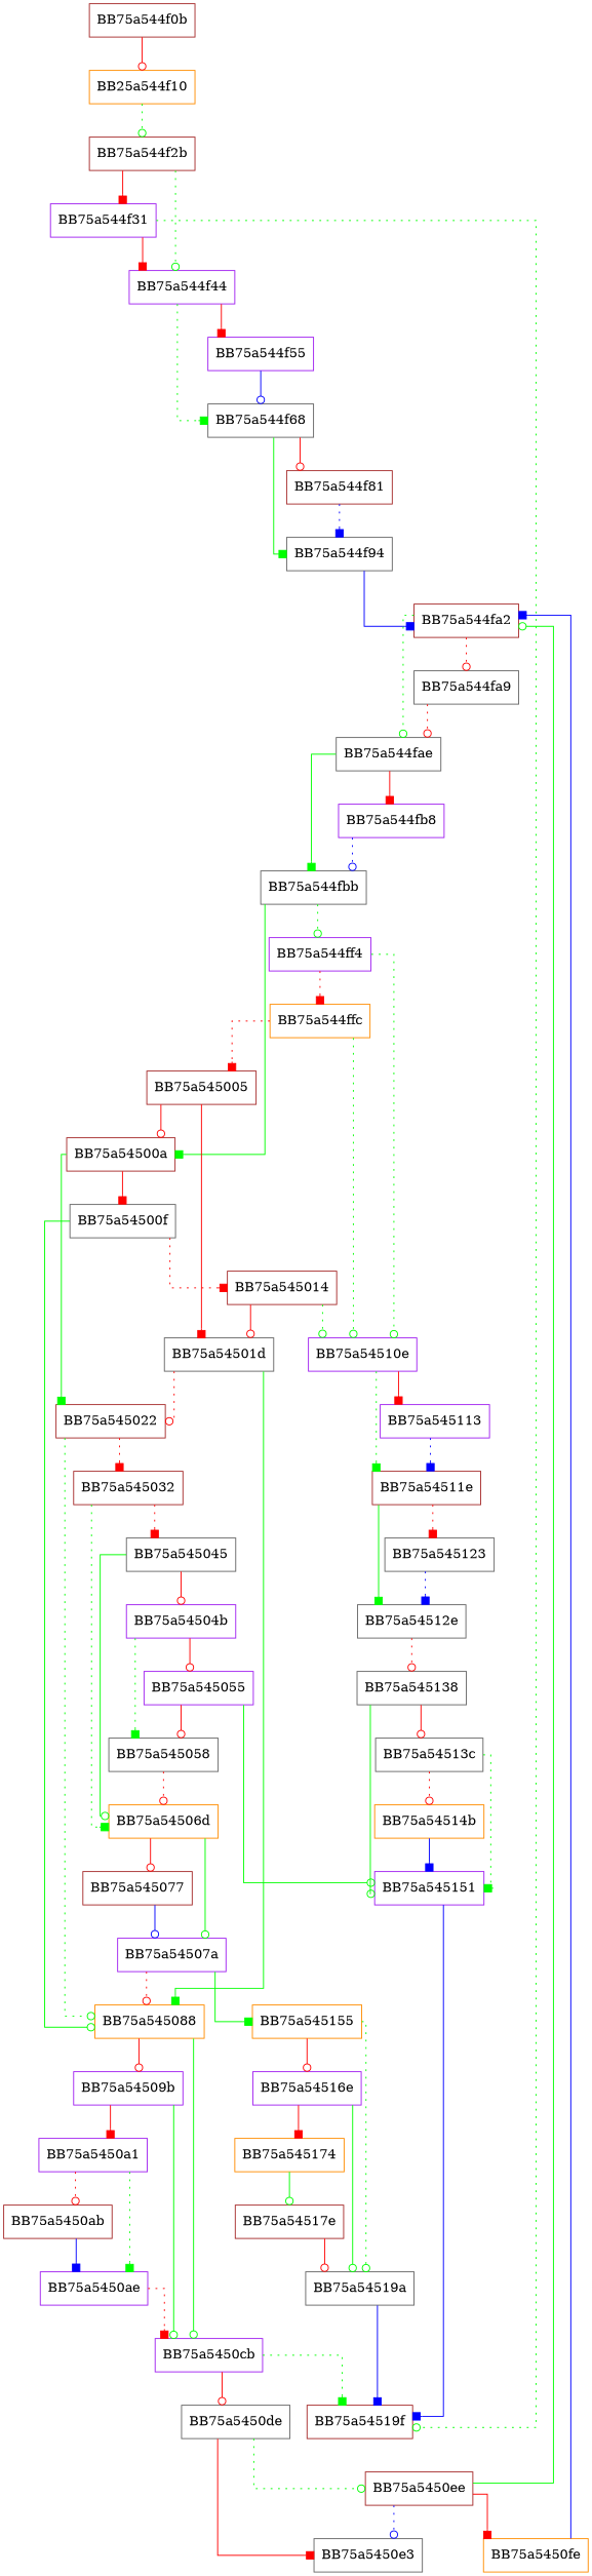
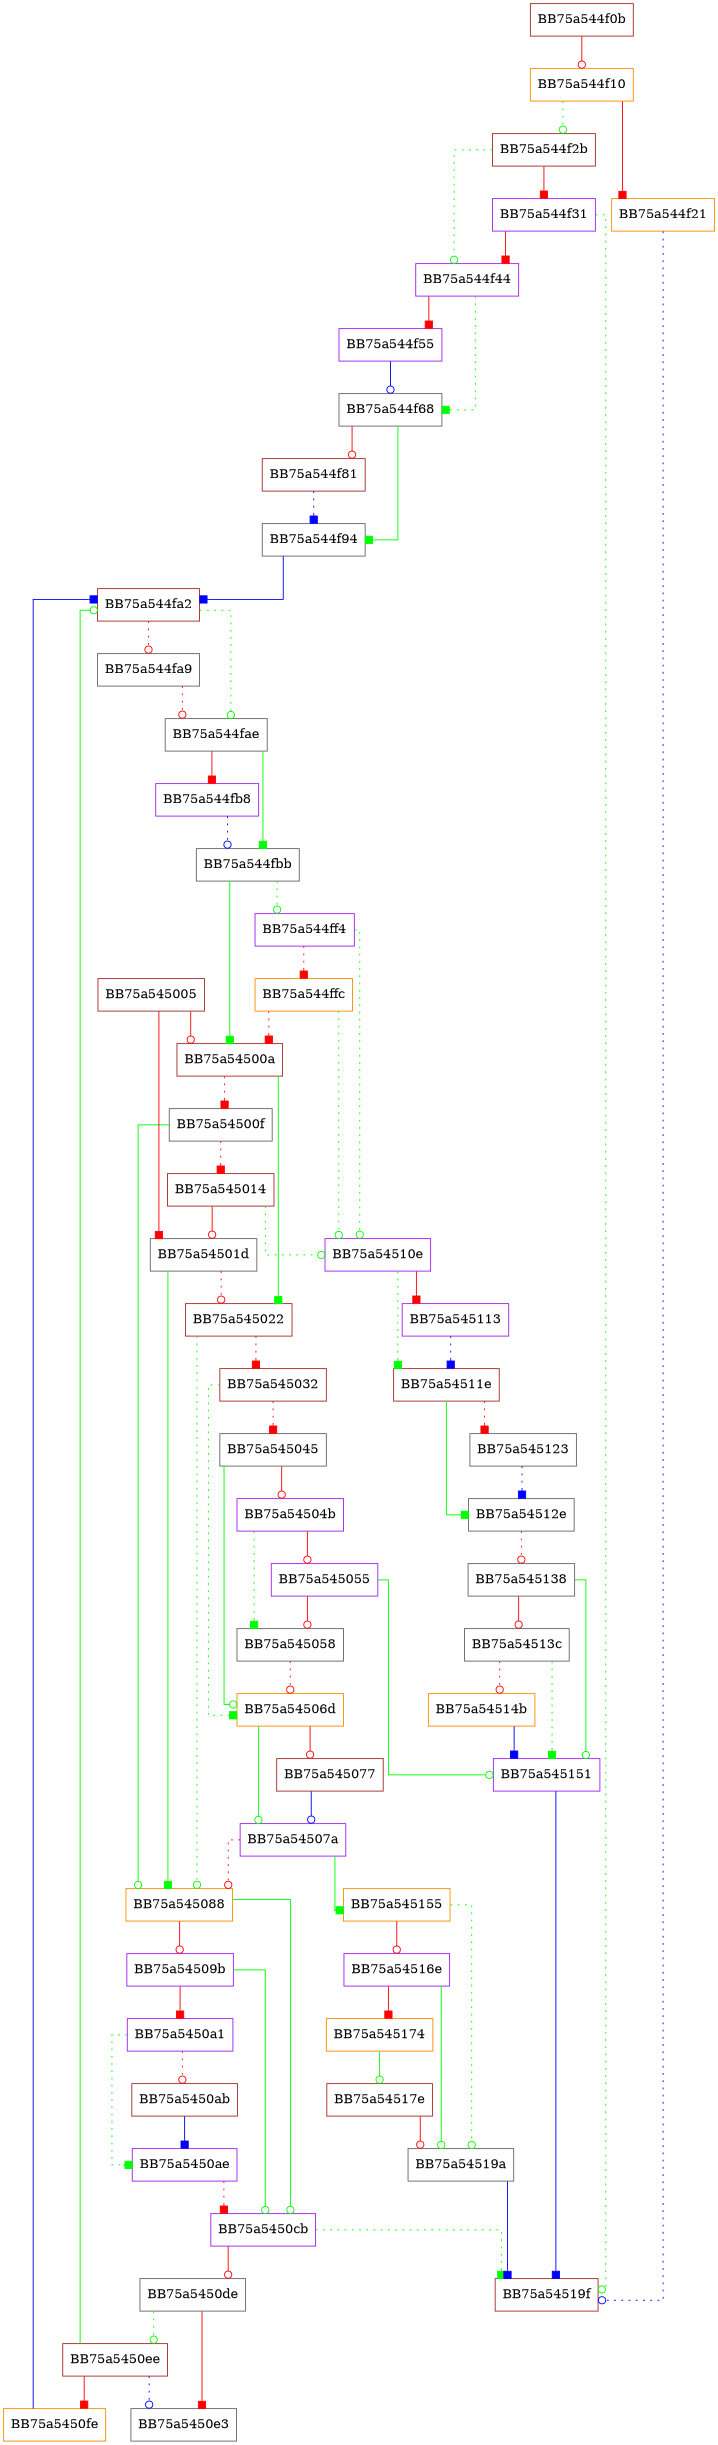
  digraph {
    splines=ortho
    node [color=purple shape=box]
    edge [arrowhead=odot color=red style=solid]
-   BB75a544f10 [color=darkorange label=BB25a544f10]
+   BB75a544f10 [color=darkorange]
    BB75a544f2b [color=brown]
+   BB75a544f21 [color=darkorange]
    BB75a544f0b [color=brown]
    BB75a544f44
    BB75a544f31
    BB75a54519f [color=brown]
    BB75a544f68 [color=gray40]
    BB75a544f55
    BB75a544f94 [color=gray40]
    BB75a544f81 [color=brown]
    BB75a544fa2 [color=brown]
    BB75a544fae [color=gray40]
    BB75a544fa9 [color=gray40]
    BB75a544fbb [color=gray40]
    BB75a544fb8
    BB75a54500a [color=brown]
    BB75a544ff4
    BB75a545022 [color=brown]
    BB75a54500f [color=gray40]
    BB75a54510e
    BB75a544ffc [color=darkorange]
    BB75a545088 [color=darkorange]
    BB75a545032 [color=brown]
    BB75a545014 [color=brown]
    BB75a54511e [color=brown]
    BB75a545113
    BB75a545005 [color=brown]
    BB75a54512e [color=gray40]
    BB75a545123 [color=gray40]
    BB75a54501d [color=gray40]
    BB75a5450cb
    BB75a54509b
    BB75a54506d [color=darkorange]
    BB75a545045 [color=gray40]
    BB75a5450de [color=gray40]
    BB75a5450a1
    BB75a54507a
    BB75a545077 [color=brown]
    BB75a54504b
    BB75a545155 [color=darkorange]
    BB75a545058 [color=gray40]
    BB75a545055
    BB75a545151
    BB75a54519a [color=gray40]
    BB75a54516e
    BB75a545174 [color=darkorange]
    BB75a5450ee [color=brown]
    BB75a5450e3 [color=gray40]
    BB75a5450ae
    BB75a5450ab [color=brown]
    BB75a5450fe [color=darkorange]
    BB75a545138 [color=gray40]
    BB75a54513c [color=gray40]
    BB75a54514b [color=darkorange]
    BB75a54517e [color=brown]
    BB75a544f10 -> BB75a544f2b [color=green style=dotted]
+   BB75a544f10 -> BB75a544f21 [arrowhead=box]
    BB75a544f2b -> BB75a544f44 [color=green style=dotted]
    BB75a544f2b -> BB75a544f31 [arrowhead=box]
+   BB75a544f21 -> BB75a54519f [color=blue style=dotted]
    BB75a544f0b -> BB75a544f10
    BB75a544f44 -> BB75a544f68 [arrowhead=box color=green style=dotted]
    BB75a544f44 -> BB75a544f55 [arrowhead=box]
    BB75a544f31 -> BB75a544f44 [arrowhead=box]
    BB75a544f31 -> BB75a54519f [color=green style=dotted]
    BB75a544f68 -> BB75a544f94 [arrowhead=box color=green]
    BB75a544f68 -> BB75a544f81
    BB75a544f55 -> BB75a544f68 [color=blue]
    BB75a544f94 -> BB75a544fa2 [arrowhead=box color=blue]
    BB75a544f81 -> BB75a544f94 [arrowhead=box color=blue style=dotted]
    BB75a544fa2 -> BB75a544fae [color=green style=dotted]
    BB75a544fa2 -> BB75a544fa9 [style=dotted]
    BB75a544fae -> BB75a544fbb [arrowhead=box color=green]
    BB75a544fae -> BB75a544fb8 [arrowhead=box]
    BB75a544fa9 -> BB75a544fae [style=dotted]
    BB75a544fbb -> BB75a54500a [arrowhead=box color=green]
    BB75a544fbb -> BB75a544ff4 [color=green style=dotted]
    BB75a544fb8 -> BB75a544fbb [color=blue style=dotted]
    BB75a54500a -> BB75a545022 [arrowhead=box color=green]
-   BB75a54500a -> BB75a54500f [arrowhead=box]
+   BB75a54500a -> BB75a54500f [arrowhead=box style=dotted]
    BB75a544ff4 -> BB75a54510e [color=green style=dotted]
    BB75a544ff4 -> BB75a544ffc [arrowhead=box style=dotted]
    BB75a545022 -> BB75a545088 [color=green style=dotted]
    BB75a545022 -> BB75a545032 [arrowhead=box style=dotted]
    BB75a54500f -> BB75a545088 [color=green]
    BB75a54500f -> BB75a545014 [arrowhead=box style=dotted]
    BB75a54510e -> BB75a54511e [arrowhead=box color=green style=dotted]
    BB75a54510e -> BB75a545113 [arrowhead=box]
    BB75a544ffc -> BB75a54510e [color=green style=dotted]
-   BB75a544ffc -> BB75a545005 [arrowhead=box style=dotted]
+   BB75a544ffc -> BB75a54500a [arrowhead=box style=dotted]
    BB75a545088 -> BB75a5450cb [color=green]
    BB75a545088 -> BB75a54509b
    BB75a545032 -> BB75a54506d [arrowhead=box color=green style=dotted]
    BB75a545032 -> BB75a545045 [arrowhead=box style=dotted]
    BB75a545014 -> BB75a54510e [color=green style=dotted]
    BB75a545014 -> BB75a54501d
    BB75a54511e -> BB75a54512e [arrowhead=box color=green]
    BB75a54511e -> BB75a545123 [arrowhead=box style=dotted]
    BB75a545113 -> BB75a54511e [arrowhead=box color=blue style=dotted]
    BB75a545005 -> BB75a54500a
    BB75a545005 -> BB75a54501d [arrowhead=box]
    BB75a54512e -> BB75a545138 [style=dotted]
    BB75a545123 -> BB75a54512e [arrowhead=box color=blue style=dotted]
    BB75a54501d -> BB75a545022 [style=dotted]
    BB75a54501d -> BB75a545088 [arrowhead=box color=green]
    BB75a5450cb -> BB75a54519f [arrowhead=box color=green style=dotted]
    BB75a5450cb -> BB75a5450de
    BB75a54509b -> BB75a5450cb [color=green]
    BB75a54509b -> BB75a5450a1 [arrowhead=box]
    BB75a54506d -> BB75a54507a [color=green]
    BB75a54506d -> BB75a545077
    BB75a545045 -> BB75a54506d [color=green]
    BB75a545045 -> BB75a54504b
    BB75a5450de -> BB75a5450ee [color=green style=dotted]
    BB75a5450de -> BB75a5450e3 [arrowhead=box]
    BB75a5450a1 -> BB75a5450ae [arrowhead=box color=green style=dotted]
    BB75a5450a1 -> BB75a5450ab [style=dotted]
    BB75a54507a -> BB75a545088 [style=dotted]
    BB75a54507a -> BB75a545155 [arrowhead=box color=green]
    BB75a545077 -> BB75a54507a [color=blue]
    BB75a54504b -> BB75a545058 [arrowhead=box color=green style=dotted]
    BB75a54504b -> BB75a545055
    BB75a545155 -> BB75a54519a [color=green style=dotted]
    BB75a545155 -> BB75a54516e
    BB75a545058 -> BB75a54506d [style=dotted]
    BB75a545055 -> BB75a545058
    BB75a545055 -> BB75a545151 [color=green]
    BB75a545151 -> BB75a54519f [arrowhead=box color=blue]
    BB75a54519a -> BB75a54519f [arrowhead=box color=blue]
    BB75a54516e -> BB75a54519a [color=green]
    BB75a54516e -> BB75a545174 [arrowhead=box]
    BB75a545174 -> BB75a54517e [color=green]
    BB75a5450ee -> BB75a544fa2 [color=green]
    BB75a5450ee -> BB75a5450e3 [color=blue style=dotted]
    BB75a5450ee -> BB75a5450fe [arrowhead=box]
    BB75a5450ae -> BB75a5450cb [arrowhead=box style=dotted]
    BB75a5450ab -> BB75a5450ae [arrowhead=box color=blue]
    BB75a5450fe -> BB75a544fa2 [arrowhead=box color=blue]
    BB75a545138 -> BB75a545151 [color=green]
    BB75a545138 -> BB75a54513c
    BB75a54513c -> BB75a545151 [arrowhead=box color=green style=dotted]
    BB75a54513c -> BB75a54514b [style=dotted]
    BB75a54514b -> BB75a545151 [arrowhead=box color=blue]
    BB75a54517e -> BB75a54519a
  }
